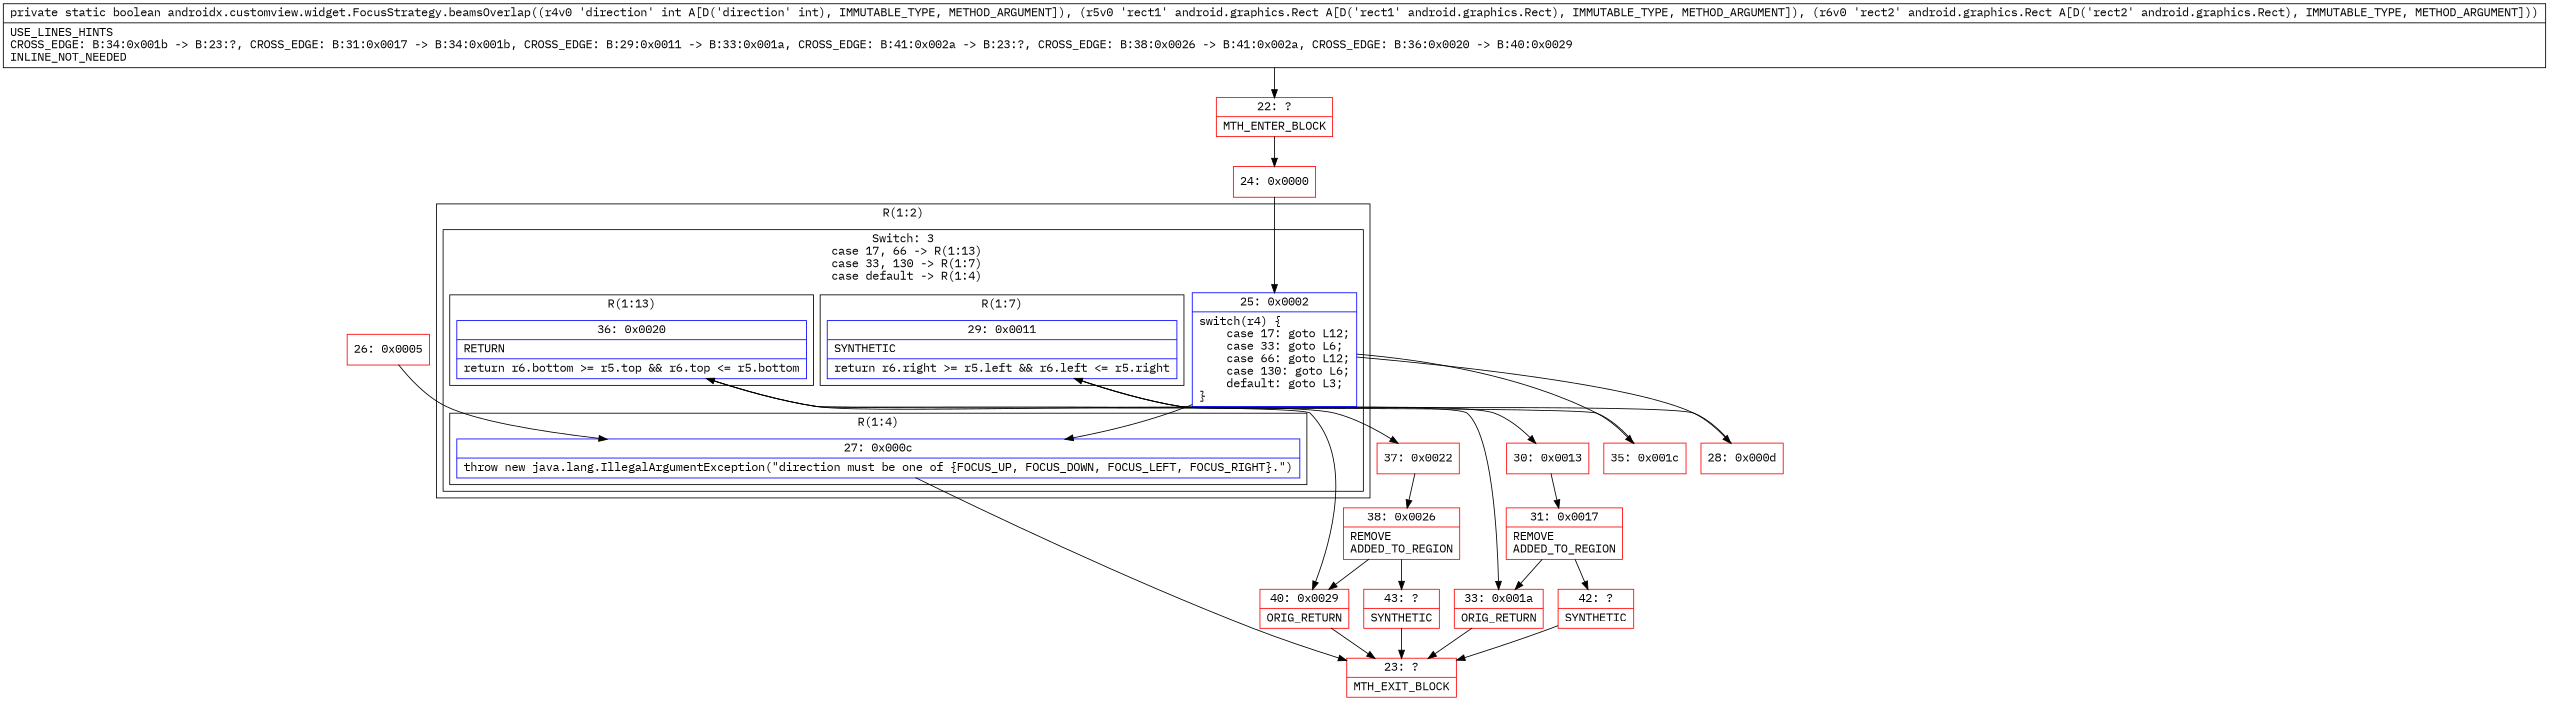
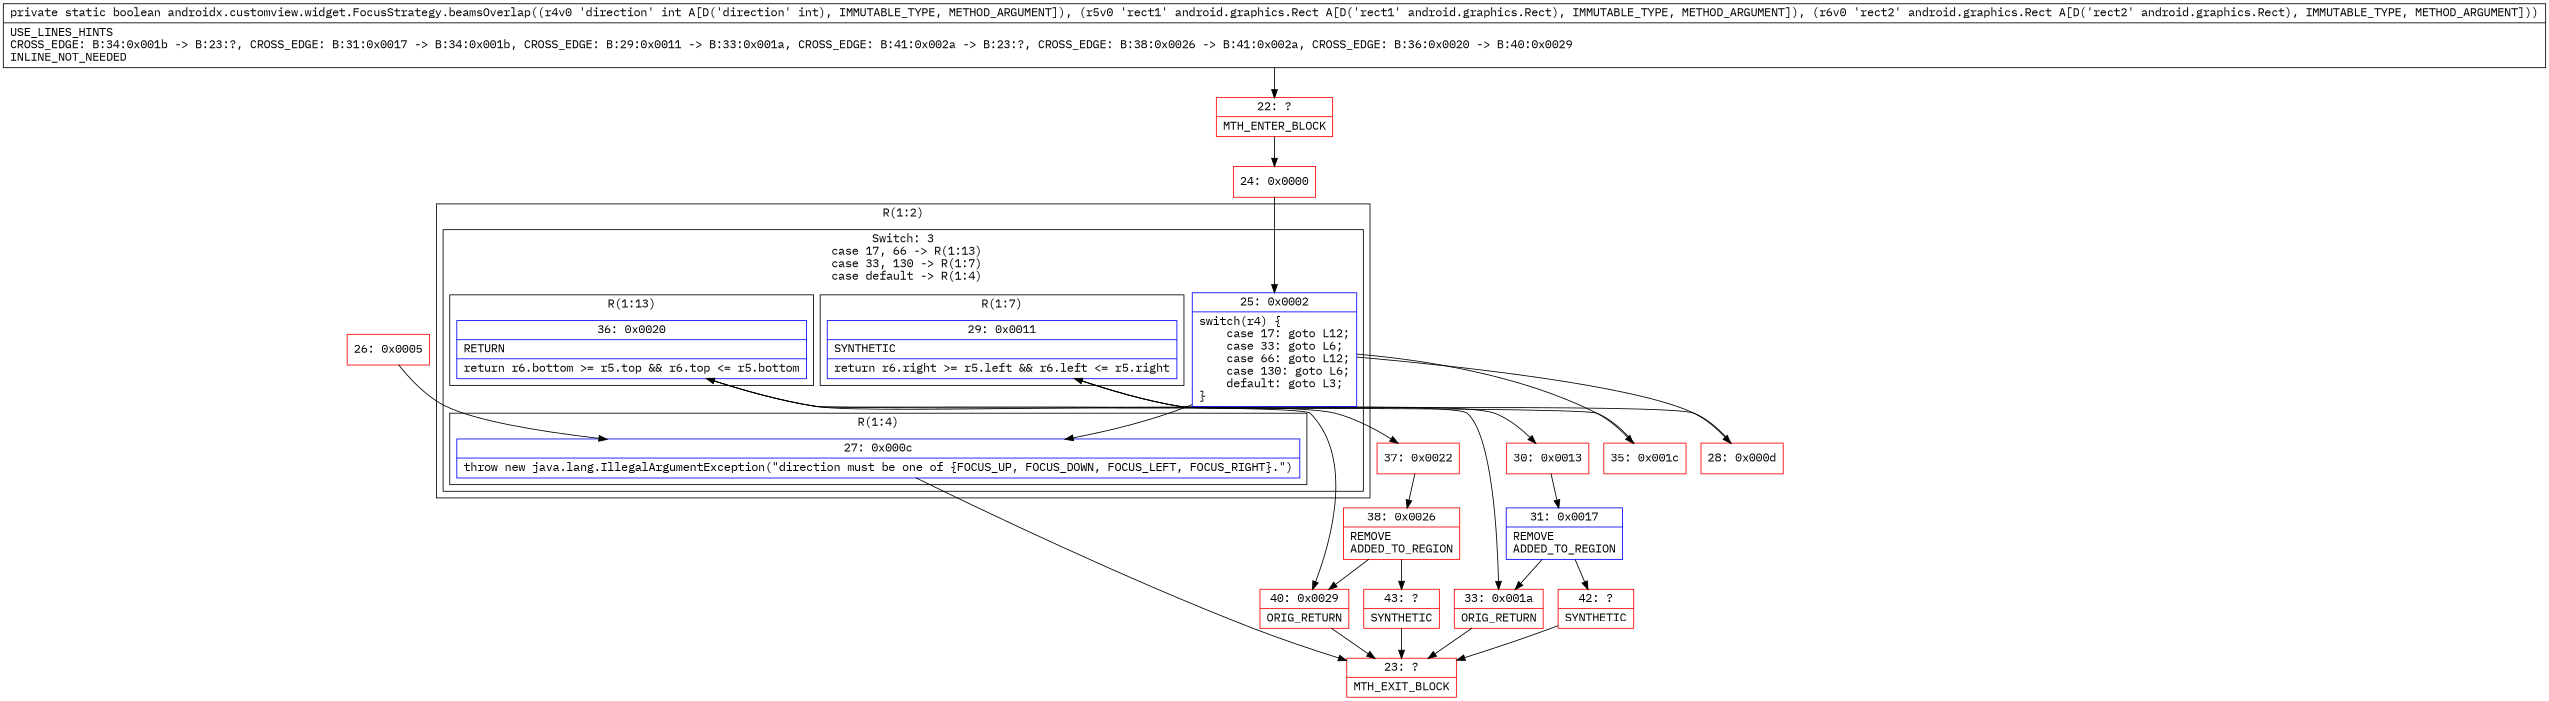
  digraph {
    fontname="IBM Plex Mono"
    node [color=red fontname="IBM Plex Mono" shape=record]
    edge [fontname="IBM Plex Mono"]
    n1 [color=blue label="{36\:\ 0x0020|RETURN\l|return r6.bottom \>= r5.top && r6.top \<= r5.bottom\l}"]
    n2 [color=blue label="{29\:\ 0x0011|SYNTHETIC\l|return r6.right \>= r5.left && r6.left \<= r5.right\l}"]
    n3 [color=blue label="{27\:\ 0x000c|throw new java.lang.IllegalArgumentException(\"direction must be one of \{FOCUS_UP, FOCUS_DOWN, FOCUS_LEFT, FOCUS_RIGHT\}.\")\l}"]
    n4 [color=blue label="{25\:\ 0x0002|switch(r4) \{\l    case 17: goto L12;\l    case 33: goto L6;\l    case 66: goto L12;\l    case 130: goto L6;\l    default: goto L3;\l\}\l}"]
    n5 [label="{37\:\ 0x0022}"]
    n6 [label="{40\:\ 0x0029|ORIG_RETURN\l}"]
    n7 [label="{30\:\ 0x0013}"]
    n8 [label="{33\:\ 0x001a|ORIG_RETURN\l}"]
    n9 [label="{23\:\ ?|MTH_EXIT_BLOCK\l}"]
    n10 [label="{28\:\ 0x000d}"]
    n11 [label="{35\:\ 0x001c}"]
    n12 [label="{26\:\ 0x0005}"]
    n13 [label="{38\:\ 0x0026|REMOVE\lADDED_TO_REGION\l}"]
-   n14 [label="{31\:\ 0x0017|REMOVE\lADDED_TO_REGION\l}"]
+   n14 [color=blue label="{31\:\ 0x0017|REMOVE\lADDED_TO_REGION\l}"]
    n15 [label="{22\:\ ?|MTH_ENTER_BLOCK\l}"]
    n16 [label="{24\:\ 0x0000}"]
    n17 [label="{42\:\ ?|SYNTHETIC\l}"]
    n18 [label="{43\:\ ?|SYNTHETIC\l}"]
    n19 [label="{private static boolean androidx.customview.widget.FocusStrategy.beamsOverlap((r4v0 'direction' int A[D('direction' int), IMMUTABLE_TYPE, METHOD_ARGUMENT]), (r5v0 'rect1' android.graphics.Rect A[D('rect1' android.graphics.Rect), IMMUTABLE_TYPE, METHOD_ARGUMENT]), (r6v0 'rect2' android.graphics.Rect A[D('rect2' android.graphics.Rect), IMMUTABLE_TYPE, METHOD_ARGUMENT]))  | USE_LINES_HINTS\lCROSS_EDGE: B:34:0x001b \-\> B:23:?, CROSS_EDGE: B:31:0x0017 \-\> B:34:0x001b, CROSS_EDGE: B:29:0x0011 \-\> B:33:0x001a, CROSS_EDGE: B:41:0x002a \-\> B:23:?, CROSS_EDGE: B:38:0x0026 \-\> B:41:0x002a, CROSS_EDGE: B:36:0x0020 \-\> B:40:0x0029\lINLINE_NOT_NEEDED\l}" color=""]
    subgraph cluster_1 {
      label="R(1:2)"
      subgraph cluster_2 {
        label="Switch: 3\n case 17, 66 -> R(1:13)\n case 33, 130 -> R(1:7)\n case default -> R(1:4)"
        n4
        subgraph cluster_3 {
          label="R(1:13)"
          n1
        }
        subgraph cluster_4 {
          label="R(1:7)"
          n2
        }
        subgraph cluster_5 {
          label="R(1:4)"
          n3
        }
      }
    }
    n1 -> n5
    n1 -> n6
    n2 -> n7
    n2 -> n8
    n3 -> n9
    n4 -> n3
    n4 -> n10
    n4 -> n11
    n5 -> n13
    n6 -> n9
    n7 -> n14
    n8 -> n9
    n10 -> n2
    n11 -> n1
    n12 -> n3
    n13 -> n6
    n13 -> n18
    n14 -> n8
    n14 -> n17
    n15 -> n16
    n16 -> n4
    n17 -> n9
    n18 -> n9
    n19 -> n15
  }
